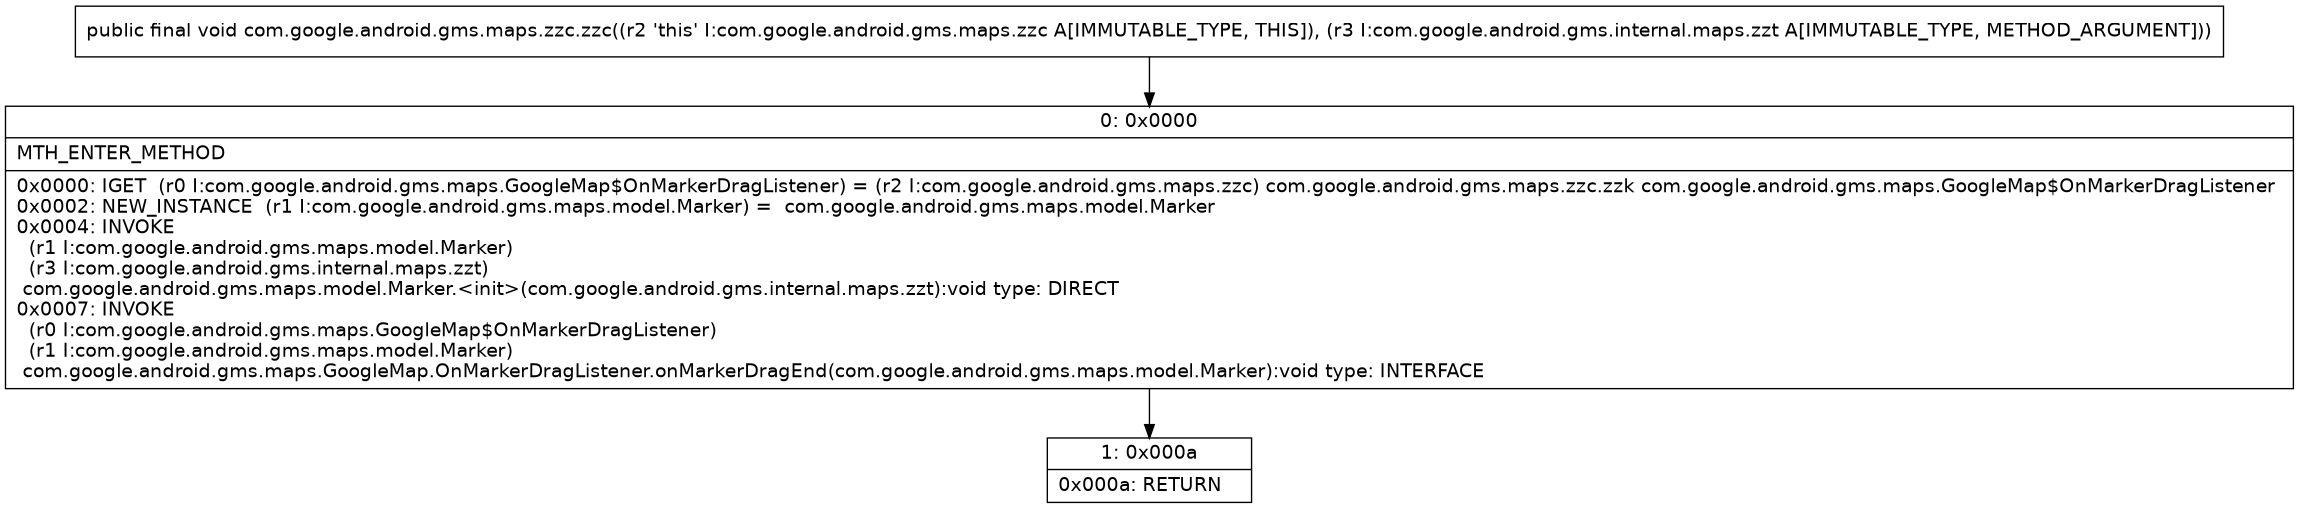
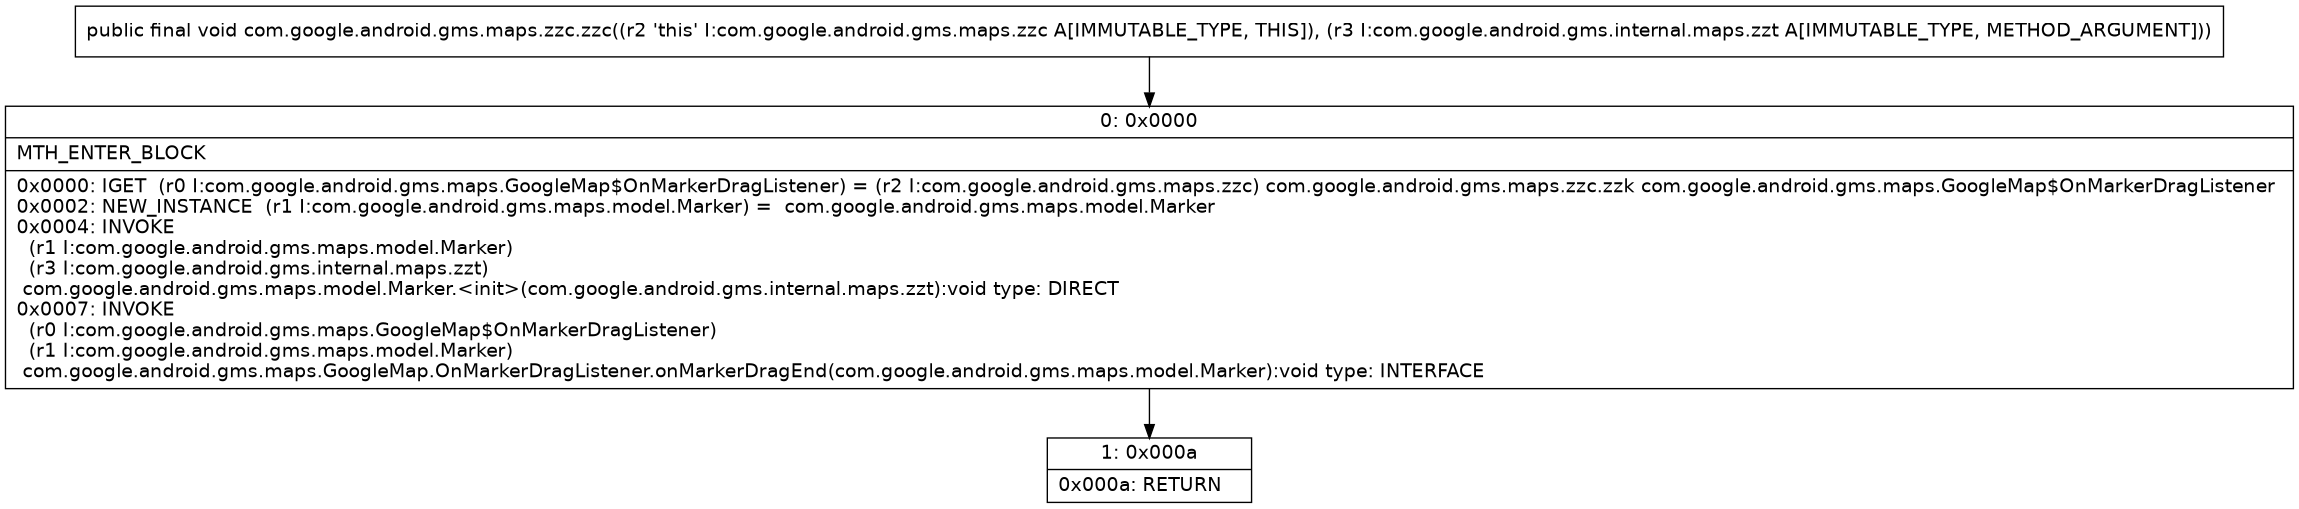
  digraph {
    fontname="DejaVu Sans"
    node [shape=record fontname="DejaVu Sans"]
    edge [fontname="DejaVu Sans"]
-   n1 [label="{0\:\ 0x0000|MTH_ENTER_METHOD\l|0x0000: IGET  (r0 I:com.google.android.gms.maps.GoogleMap$OnMarkerDragListener) = (r2 I:com.google.android.gms.maps.zzc) com.google.android.gms.maps.zzc.zzk com.google.android.gms.maps.GoogleMap$OnMarkerDragListener \l0x0002: NEW_INSTANCE  (r1 I:com.google.android.gms.maps.model.Marker) =  com.google.android.gms.maps.model.Marker \l0x0004: INVOKE  \l  (r1 I:com.google.android.gms.maps.model.Marker)\l  (r3 I:com.google.android.gms.internal.maps.zzt)\l com.google.android.gms.maps.model.Marker.\<init\>(com.google.android.gms.internal.maps.zzt):void type: DIRECT \l0x0007: INVOKE  \l  (r0 I:com.google.android.gms.maps.GoogleMap$OnMarkerDragListener)\l  (r1 I:com.google.android.gms.maps.model.Marker)\l com.google.android.gms.maps.GoogleMap.OnMarkerDragListener.onMarkerDragEnd(com.google.android.gms.maps.model.Marker):void type: INTERFACE \l}"]
+   n1 [label="{0\:\ 0x0000|MTH_ENTER_BLOCK\l|0x0000: IGET  (r0 I:com.google.android.gms.maps.GoogleMap$OnMarkerDragListener) = (r2 I:com.google.android.gms.maps.zzc) com.google.android.gms.maps.zzc.zzk com.google.android.gms.maps.GoogleMap$OnMarkerDragListener \l0x0002: NEW_INSTANCE  (r1 I:com.google.android.gms.maps.model.Marker) =  com.google.android.gms.maps.model.Marker \l0x0004: INVOKE  \l  (r1 I:com.google.android.gms.maps.model.Marker)\l  (r3 I:com.google.android.gms.internal.maps.zzt)\l com.google.android.gms.maps.model.Marker.\<init\>(com.google.android.gms.internal.maps.zzt):void type: DIRECT \l0x0007: INVOKE  \l  (r0 I:com.google.android.gms.maps.GoogleMap$OnMarkerDragListener)\l  (r1 I:com.google.android.gms.maps.model.Marker)\l com.google.android.gms.maps.GoogleMap.OnMarkerDragListener.onMarkerDragEnd(com.google.android.gms.maps.model.Marker):void type: INTERFACE \l}"]
    n2 [label="{1\:\ 0x000a|0x000a: RETURN   \l}"]
    n3 [label="{public final void com.google.android.gms.maps.zzc.zzc((r2 'this' I:com.google.android.gms.maps.zzc A[IMMUTABLE_TYPE, THIS]), (r3 I:com.google.android.gms.internal.maps.zzt A[IMMUTABLE_TYPE, METHOD_ARGUMENT])) }"]
    n1 -> n2
    n3 -> n1
  }
